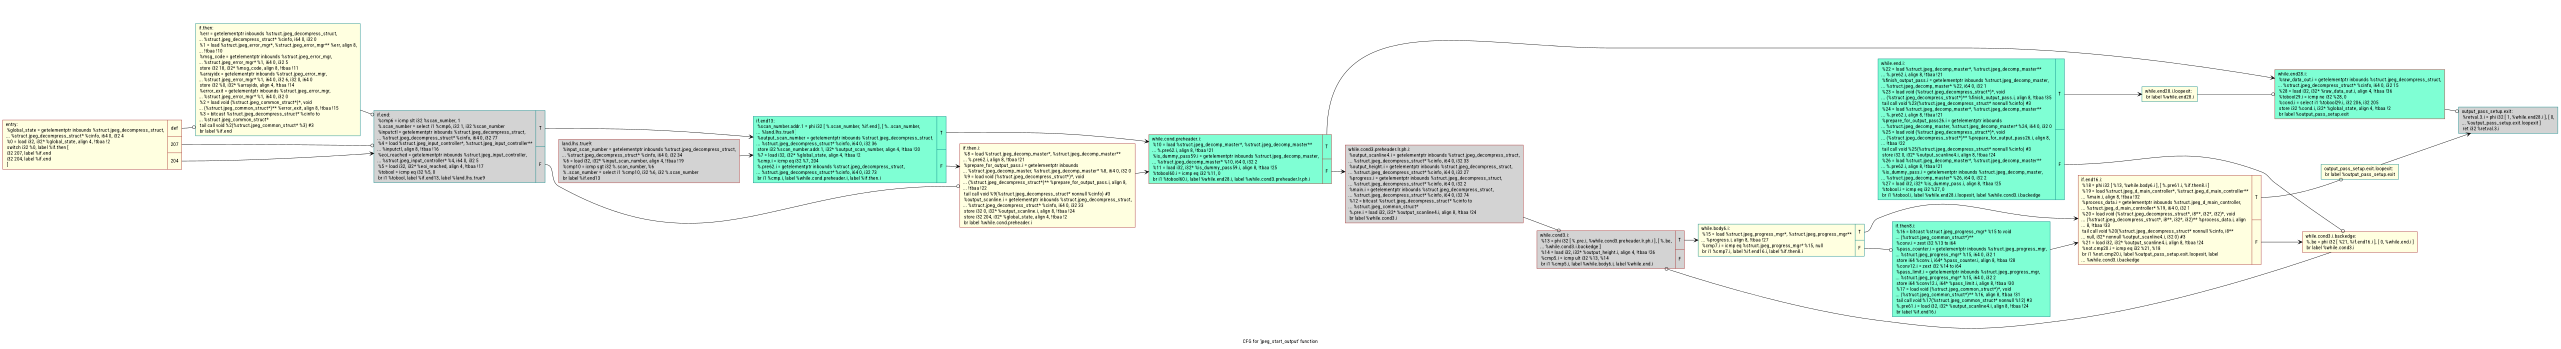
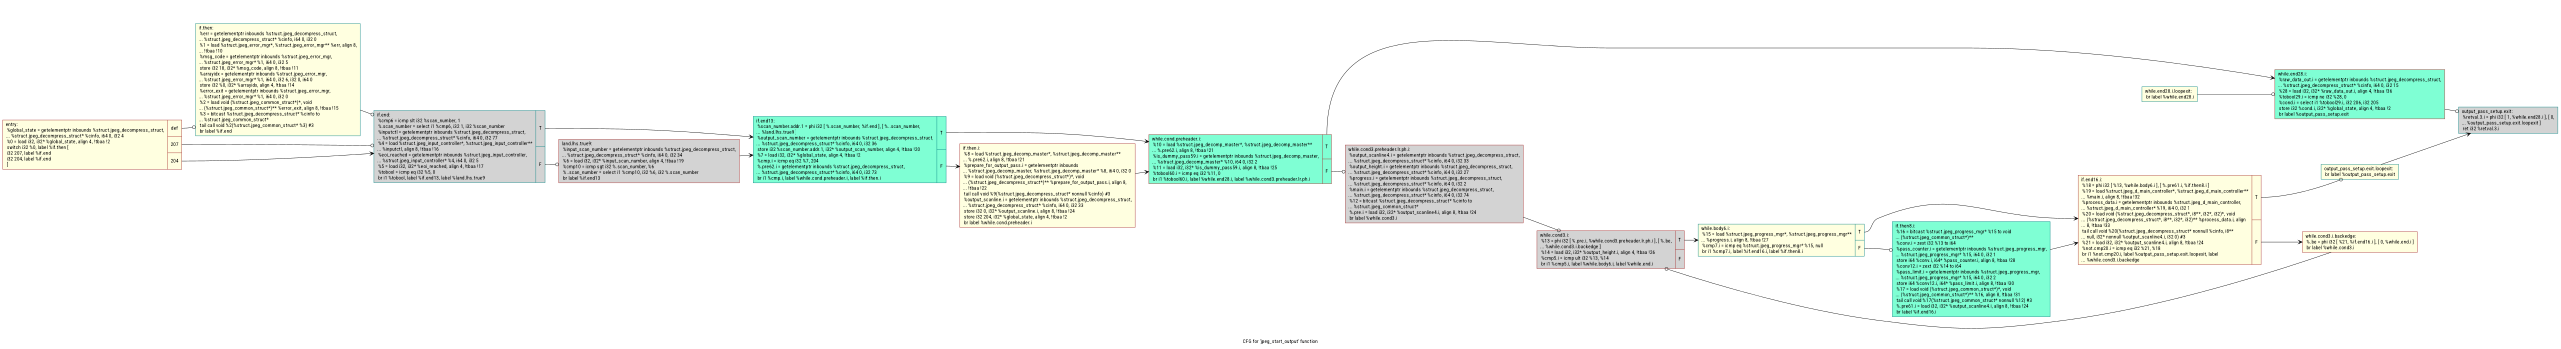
  digraph {
    fontname="Roboto Condensed"
    label="CFG for 'jpeg_start_output' function"
    rankdir=LR
    node [color=brown fillcolor=lightyellow fontname="Roboto Condensed" shape=record style=filled]
    edge [arrowhead=vee fontname="Roboto Condensed"]
    n1 [label="{entry:\l  %global_state = getelementptr inbounds %struct.jpeg_decompress_struct,\l... %struct.jpeg_decompress_struct* %cinfo, i64 0, i32 4\l  %0 = load i32, i32* %global_state, align 4, !tbaa !2\l  switch i32 %0, label %if.then [\l    i32 207, label %if.end\l    i32 204, label %if.end\l  ]\l|{<s0>def|<s1>207|<s2>204}}"]
    n2 [color=teal label="{if.then:                                          \l  %err = getelementptr inbounds %struct.jpeg_decompress_struct,\l... %struct.jpeg_decompress_struct* %cinfo, i64 0, i32 0\l  %1 = load %struct.jpeg_error_mgr*, %struct.jpeg_error_mgr** %err, align 8,\l... !tbaa !10\l  %msg_code = getelementptr inbounds %struct.jpeg_error_mgr,\l... %struct.jpeg_error_mgr* %1, i64 0, i32 5\l  store i32 18, i32* %msg_code, align 8, !tbaa !11\l  %arrayidx = getelementptr inbounds %struct.jpeg_error_mgr,\l... %struct.jpeg_error_mgr* %1, i64 0, i32 6, i32 0, i64 0\l  store i32 %0, i32* %arrayidx, align 4, !tbaa !14\l  %error_exit = getelementptr inbounds %struct.jpeg_error_mgr,\l... %struct.jpeg_error_mgr* %1, i64 0, i32 0\l  %2 = load void (%struct.jpeg_common_struct*)*, void\l... (%struct.jpeg_common_struct*)** %error_exit, align 8, !tbaa !15\l  %3 = bitcast %struct.jpeg_decompress_struct* %cinfo to\l... %struct.jpeg_common_struct*\l  tail call void %2(%struct.jpeg_common_struct* %3) #3\l  br label %if.end\l}"]
    n3 [color=teal fillcolor=lightgrey label="{if.end:                                           \l  %cmp6 = icmp slt i32 %scan_number, 1\l  %.scan_number = select i1 %cmp6, i32 1, i32 %scan_number\l  %inputctl = getelementptr inbounds %struct.jpeg_decompress_struct,\l... %struct.jpeg_decompress_struct* %cinfo, i64 0, i32 77\l  %4 = load %struct.jpeg_input_controller*, %struct.jpeg_input_controller**\l... %inputctl, align 8, !tbaa !16\l  %eoi_reached = getelementptr inbounds %struct.jpeg_input_controller,\l... %struct.jpeg_input_controller* %4, i64 0, i32 5\l  %5 = load i32, i32* %eoi_reached, align 4, !tbaa !17\l  %tobool = icmp eq i32 %5, 0\l  br i1 %tobool, label %if.end13, label %land.lhs.true9\l|{<s0>T|<s1>F}}"]
    n4 [color=teal fillcolor=aquamarine label="{if.end13:                                         \l  %scan_number.addr.1 = phi i32 [ %.scan_number, %if.end ], [ %..scan_number,\l... %land.lhs.true9 ]\l  %output_scan_number = getelementptr inbounds %struct.jpeg_decompress_struct,\l... %struct.jpeg_decompress_struct* %cinfo, i64 0, i32 36\l  store i32 %scan_number.addr.1, i32* %output_scan_number, align 4, !tbaa !20\l  %7 = load i32, i32* %global_state, align 4, !tbaa !2\l  %cmp.i = icmp eq i32 %7, 204\l  %.pre62.i = getelementptr inbounds %struct.jpeg_decompress_struct,\l... %struct.jpeg_decompress_struct* %cinfo, i64 0, i32 73\l  br i1 %cmp.i, label %while.cond.preheader.i, label %if.then.i\l|{<s0>T|<s1>F}}"]
    n5 [fillcolor=lightgrey label="{land.lhs.true9:                                   \l  %input_scan_number = getelementptr inbounds %struct.jpeg_decompress_struct,\l... %struct.jpeg_decompress_struct* %cinfo, i64 0, i32 34\l  %6 = load i32, i32* %input_scan_number, align 4, !tbaa !19\l  %cmp10 = icmp sgt i32 %.scan_number, %6\l  %..scan_number = select i1 %cmp10, i32 %6, i32 %.scan_number\l  br label %if.end13\l}"]
    n6 [fillcolor=aquamarine label="{while.cond.preheader.i:                           \l  %10 = load %struct.jpeg_decomp_master*, %struct.jpeg_decomp_master**\l... %.pre62.i, align 8, !tbaa !21\l  %is_dummy_pass59.i = getelementptr inbounds %struct.jpeg_decomp_master,\l... %struct.jpeg_decomp_master* %10, i64 0, i32 2\l  %11 = load i32, i32* %is_dummy_pass59.i, align 8, !tbaa !25\l  %tobool60.i = icmp eq i32 %11, 0\l  br i1 %tobool60.i, label %while.end28.i, label %while.cond3.preheader.lr.ph.i\l|{<s0>T|<s1>F}}"]
    n7 [label="{if.then.i:                                        \l  %8 = load %struct.jpeg_decomp_master*, %struct.jpeg_decomp_master**\l... %.pre62.i, align 8, !tbaa !21\l  %prepare_for_output_pass.i = getelementptr inbounds\l... %struct.jpeg_decomp_master, %struct.jpeg_decomp_master* %8, i64 0, i32 0\l  %9 = load void (%struct.jpeg_decompress_struct*)*, void\l... (%struct.jpeg_decompress_struct*)** %prepare_for_output_pass.i, align 8,\l... !tbaa !22\l  tail call void %9(%struct.jpeg_decompress_struct* nonnull %cinfo) #3\l  %output_scanline.i = getelementptr inbounds %struct.jpeg_decompress_struct,\l... %struct.jpeg_decompress_struct* %cinfo, i64 0, i32 33\l  store i32 0, i32* %output_scanline.i, align 8, !tbaa !24\l  store i32 204, i32* %global_state, align 4, !tbaa !2\l  br label %while.cond.preheader.i\l}"]
    n8 [fillcolor=aquamarine label="{while.end28.i:                                    \l  %raw_data_out.i = getelementptr inbounds %struct.jpeg_decompress_struct,\l... %struct.jpeg_decompress_struct* %cinfo, i64 0, i32 15\l  %28 = load i32, i32* %raw_data_out.i, align 4, !tbaa !36\l  %tobool29.i = icmp ne i32 %28, 0\l  %cond.i = select i1 %tobool29.i, i32 206, i32 205\l  store i32 %cond.i, i32* %global_state, align 4, !tbaa !2\l  br label %output_pass_setup.exit\l}"]
    n9 [fillcolor=lightgrey label="{while.cond3.preheader.lr.ph.i:                    \l  %output_scanline4.i = getelementptr inbounds %struct.jpeg_decompress_struct,\l... %struct.jpeg_decompress_struct* %cinfo, i64 0, i32 33\l  %output_height.i = getelementptr inbounds %struct.jpeg_decompress_struct,\l... %struct.jpeg_decompress_struct* %cinfo, i64 0, i32 27\l  %progress.i = getelementptr inbounds %struct.jpeg_decompress_struct,\l... %struct.jpeg_decompress_struct* %cinfo, i64 0, i32 2\l  %main.i = getelementptr inbounds %struct.jpeg_decompress_struct,\l... %struct.jpeg_decompress_struct* %cinfo, i64 0, i32 74\l  %12 = bitcast %struct.jpeg_decompress_struct* %cinfo to\l... %struct.jpeg_common_struct*\l  %.pre.i = load i32, i32* %output_scanline4.i, align 8, !tbaa !24\l  br label %while.cond3.i\l}"]
    n10 [color=teal fillcolor=lightgrey label="{output_pass_setup.exit:                           \l  %retval.3.i = phi i32 [ 1, %while.end28.i ], [ 0,\l... %output_pass_setup.exit.loopexit ]\l  ret i32 %retval.3.i\l}"]
    n11 [fillcolor=lightgrey label="{while.cond3.i:                                    \l  %13 = phi i32 [ %.pre.i, %while.cond3.preheader.lr.ph.i ], [ %.be,\l... %while.cond3.i.backedge ]\l  %14 = load i32, i32* %output_height.i, align 4, !tbaa !26\l  %cmp5.i = icmp ult i32 %13, %14\l  br i1 %cmp5.i, label %while.body6.i, label %while.end.i\l|{<s0>T|<s1>F}}"]
    n12 [color=teal label="{while.body6.i:                                    \l  %15 = load %struct.jpeg_progress_mgr*, %struct.jpeg_progress_mgr**\l... %progress.i, align 8, !tbaa !27\l  %cmp7.i = icmp eq %struct.jpeg_progress_mgr* %15, null\l  br i1 %cmp7.i, label %if.end16.i, label %if.then8.i\l|{<s0>T|<s1>F}}"]
    n13 [label="{if.end16.i:                                       \l  %18 = phi i32 [ %13, %while.body6.i ], [ %.pre61.i, %if.then8.i ]\l  %19 = load %struct.jpeg_d_main_controller*, %struct.jpeg_d_main_controller**\l... %main.i, align 8, !tbaa !32\l  %process_data.i = getelementptr inbounds %struct.jpeg_d_main_controller,\l... %struct.jpeg_d_main_controller* %19, i64 0, i32 1\l  %20 = load void (%struct.jpeg_decompress_struct*, i8**, i32*, i32)*, void\l... (%struct.jpeg_decompress_struct*, i8**, i32*, i32)** %process_data.i, align\l... 8, !tbaa !33\l  tail call void %20(%struct.jpeg_decompress_struct* nonnull %cinfo, i8**\l... null, i32* nonnull %output_scanline4.i, i32 0) #3\l  %21 = load i32, i32* %output_scanline4.i, align 8, !tbaa !24\l  %not.cmp20.i = icmp eq i32 %21, %18\l  br i1 %not.cmp20.i, label %output_pass_setup.exit.loopexit, label\l... %while.cond3.i.backedge\l|{<s0>T|<s1>F}}"]
    n14 [color=teal fillcolor=aquamarine label="{if.then8.i:                                       \l  %16 = bitcast %struct.jpeg_progress_mgr* %15 to void\l... (%struct.jpeg_common_struct*)**\l  %conv.i = zext i32 %13 to i64\l  %pass_counter.i = getelementptr inbounds %struct.jpeg_progress_mgr,\l... %struct.jpeg_progress_mgr* %15, i64 0, i32 1\l  store i64 %conv.i, i64* %pass_counter.i, align 8, !tbaa !28\l  %conv12.i = zext i32 %14 to i64\l  %pass_limit.i = getelementptr inbounds %struct.jpeg_progress_mgr,\l... %struct.jpeg_progress_mgr* %15, i64 0, i32 2\l  store i64 %conv12.i, i64* %pass_limit.i, align 8, !tbaa !30\l  %17 = load void (%struct.jpeg_common_struct*)*, void\l... (%struct.jpeg_common_struct*)** %16, align 8, !tbaa !31\l  tail call void %17(%struct.jpeg_common_struct* nonnull %12) #3\l  %.pre61.i = load i32, i32* %output_scanline4.i, align 8, !tbaa !24\l  br label %if.end16.i\l}"]
-   n15 [color=teal fillcolor=aquamarine label="{while.end.i:                                      \l  %22 = load %struct.jpeg_decomp_master*, %struct.jpeg_decomp_master**\l... %.pre62.i, align 8, !tbaa !21\l  %finish_output_pass.i = getelementptr inbounds %struct.jpeg_decomp_master,\l... %struct.jpeg_decomp_master* %22, i64 0, i32 1\l  %23 = load void (%struct.jpeg_decompress_struct*)*, void\l... (%struct.jpeg_decompress_struct*)** %finish_output_pass.i, align 8, !tbaa !35\l  tail call void %23(%struct.jpeg_decompress_struct* nonnull %cinfo) #3\l  %24 = load %struct.jpeg_decomp_master*, %struct.jpeg_decomp_master**\l... %.pre62.i, align 8, !tbaa !21\l  %prepare_for_output_pass26.i = getelementptr inbounds\l... %struct.jpeg_decomp_master, %struct.jpeg_decomp_master* %24, i64 0, i32 0\l  %25 = load void (%struct.jpeg_decompress_struct*)*, void\l... (%struct.jpeg_decompress_struct*)** %prepare_for_output_pass26.i, align 8,\l... !tbaa !22\l  tail call void %25(%struct.jpeg_decompress_struct* nonnull %cinfo) #3\l  store i32 0, i32* %output_scanline4.i, align 8, !tbaa !24\l  %26 = load %struct.jpeg_decomp_master*, %struct.jpeg_decomp_master**\l... %.pre62.i, align 8, !tbaa !21\l  %is_dummy_pass.i = getelementptr inbounds %struct.jpeg_decomp_master,\l... %struct.jpeg_decomp_master* %26, i64 0, i32 2\l  %27 = load i32, i32* %is_dummy_pass.i, align 8, !tbaa !25\l  %tobool.i = icmp eq i32 %27, 0\l  br i1 %tobool.i, label %while.end28.i.loopexit, label %while.cond3.i.backedge\l|{<s0>T|<s1>F}}"]
    n16 [label="{while.cond3.i.backedge:                           \l  %.be = phi i32 [ %21, %if.end16.i ], [ 0, %while.end.i ]\l  br label %while.cond3.i\l}"]
    n17 [color=teal label="{while.end28.i.loopexit:                           \l  br label %while.end28.i\l}"]
    n18 [color=teal label="{output_pass_setup.exit.loopexit:                  \l  br label %output_pass_setup.exit\l}"]
    n1 -> n2 [arrowhead=odot tailport=s0]
    n1 -> n3 [arrowhead=odot tailport=s1]
    n1 -> n3 [tailport=s2]
    n2 -> n3 [arrowhead=odot]
    n3 -> n4 [tailport=s0]
-   n3 -> n7 [arrowhead=odot tailport=s1]
+   n3 -> n5 [arrowhead=odot tailport=s1]
    n4 -> n6 [tailport=s0]
    n4 -> n7 [tailport=s1]
    n5 -> n4
    n6 -> n8 [tailport=s0]
-   n6 -> n9 [tailport=s1]
+   n6 -> n9 [arrowhead=odot tailport=s1]
    n7 -> n6
    n8 -> n10 [arrowhead=odot]
    n9 -> n11 [arrowhead=odot]
    n11 -> n12 [tailport=s0]
    n12 -> n13 [tailport=s0]
    n12 -> n14 [arrowhead=odot tailport=s1]
    n13 -> n16 [tailport=s1]
    n13 -> n18 [arrowhead=odot tailport=s0]
    n14 -> n13
-   n15 -> n16 [arrowhead=odot tailport=s1]
-   n15 -> n17 [tailport=s0]
    n16 -> n11 [arrowhead=odot]
    n17 -> n8 [arrowhead=odot]
    n18 -> n10
  }
